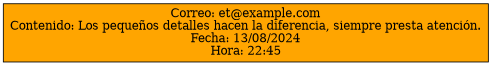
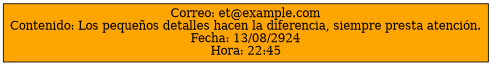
  digraph {
    rankdir=LR
-   n1 [label="{Correo: et@example.com\nContenido: Los pequeños detalles hacen la diferencia, siempre presta atención.\nFecha: 13/08/2024\nHora: 22:45}" shape=record style=filled fillcolor=orange]
+   n1 [label="{Correo: et@example.com\nContenido: Los pequeños detalles hacen la diferencia, siempre presta atención.\nFecha: 13/08/2924\nHora: 22:45}" shape=record style=filled fillcolor=orange]
  }
